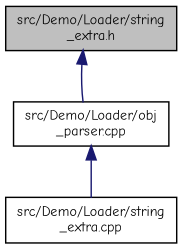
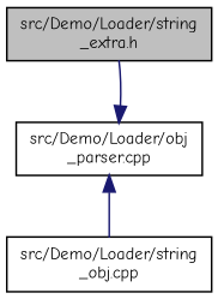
  digraph {
    fontname="Comic Neue"
    node [color=black fillcolor=white fontname="Comic Neue" fontsize=10 shape=record style=filled]
    edge [color=midnightblue dir=back fontname="Comic Neue" fontsize=10 labelfontname=Helvetica labelfontsize=10 style=solid]
    n1 [fillcolor=grey75 fontcolor=black height=0.2 label="src/Demo/Loader/string\l_extra.h" width=0.4]
    n2 [height=0.2 label="src/Demo/Loader/obj\l_parser.cpp" width=0.4]
-   n3 [height=0.2 label="src/Demo/Loader/string\l_extra.cpp" width=0.4]
-   n1 -> n2
+   n3 [height=0.2 label="src/Demo/Loader/string\l_obj.cpp" width=0.4]
+   n2 -> n1
    n2 -> n3
  }
